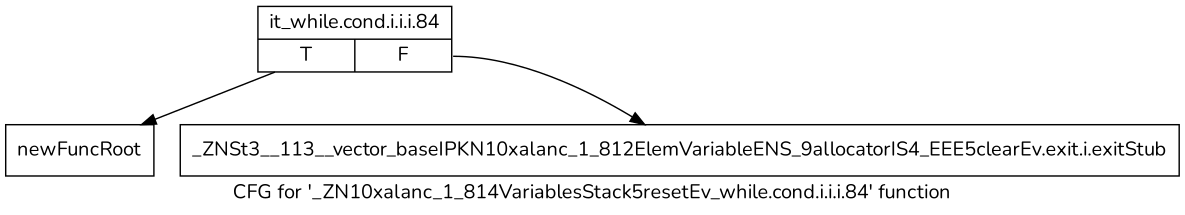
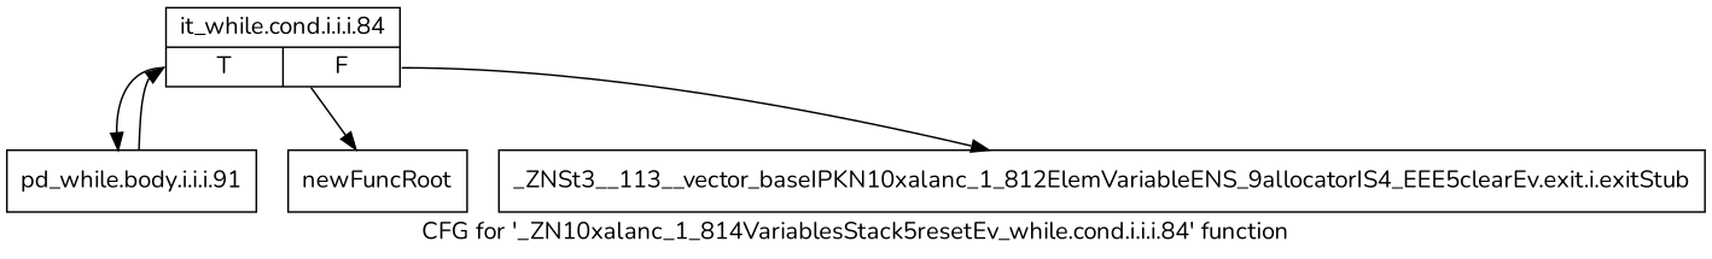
  digraph {
    fontname=Nunito
    label="CFG for '_ZN10xalanc_1_814VariablesStack5resetEv_while.cond.i.i.i.84' function"
    node [fontname=Nunito shape=record]
    edge [fontname=Nunito]
    n1 [label="{newFuncRoot}"]
    n2 [label="{it_while.cond.i.i.i.84|{<s0>T|<s1>F}}"]
    n3 [label="{_ZNSt3__113__vector_baseIPKN10xalanc_1_812ElemVariableENS_9allocatorIS4_EEE5clearEv.exit.i.exitStub}"]
+   n4 [label="{pd_while.body.i.i.i.91}"]
    n2 -> n1
    n2 -> n3 [tailport=s1]
+   n2 -> n4 [tailport=s0]
+   n4 -> n2
  }
